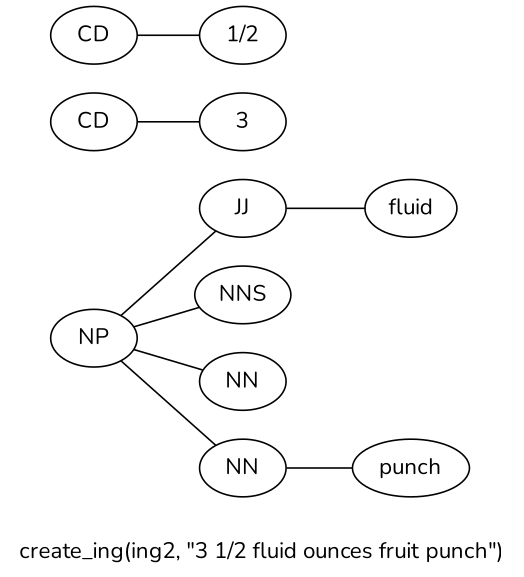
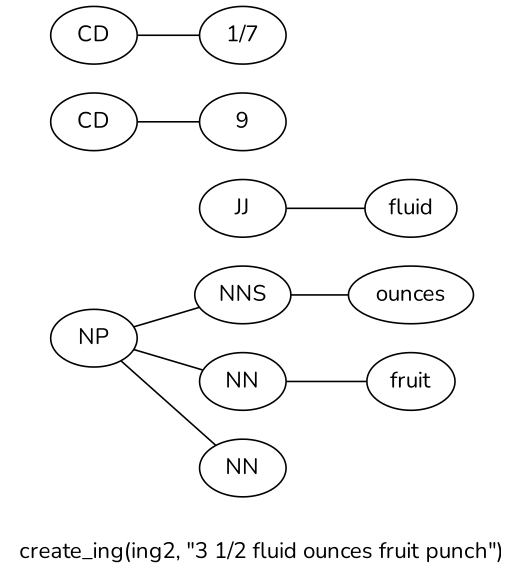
  graph {
    fontname=Nunito
    label="create_ing(ing2, \"3 1/2 fluid ounces fruit punch\")"
    rankdir=LR
    node [fontname=Nunito]
    edge [fontname=Nunito]
    n1 [label=NP]
    n2 [label=JJ]
    n3 [label=NNS]
    n4 [label=NN]
    n5 [label=NN]
    n6 [label=fluid]
-   n9 [label=punch]
+   n7 [label=ounces]
+   n8 [label=fruit]
    n10 [label=CD]
-   n11 [label=3]
+   n11 [label=9]
    n12 [label=CD]
-   n13 [label="1/2"]
-   n1 -- n2
+   n13 [label="1/7"]
    n1 -- n3
    n1 -- n4
    n1 -- n5
    n2 -- n6
-   n5 -- n9
+   n3 -- n7
+   n4 -- n8
    n10 -- n11
    n12 -- n13
  }
